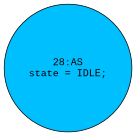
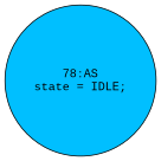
  strict digraph {
    fontname="Liberation Mono"
-   n1 [ast="<pyverilog.vparser.ast.Assign object at 0x7fdb0bed6d10>" def_var="['state']" fillcolor=deepskyblue label="28:AS\nstate = IDLE;" statements="[]" style=filled typ=Assign use_var="[]" shape=circle fontname="Liberation Mono"]
+   n1 [ast="<pyverilog.vparser.ast.Assign object at 0x7fdb0bed6d10>" def_var="['state']" fillcolor=deepskyblue label="78:AS\nstate = IDLE;" statements="[]" style=filled typ=Assign use_var="[]" shape=circle fontname="Liberation Mono"]
  }
